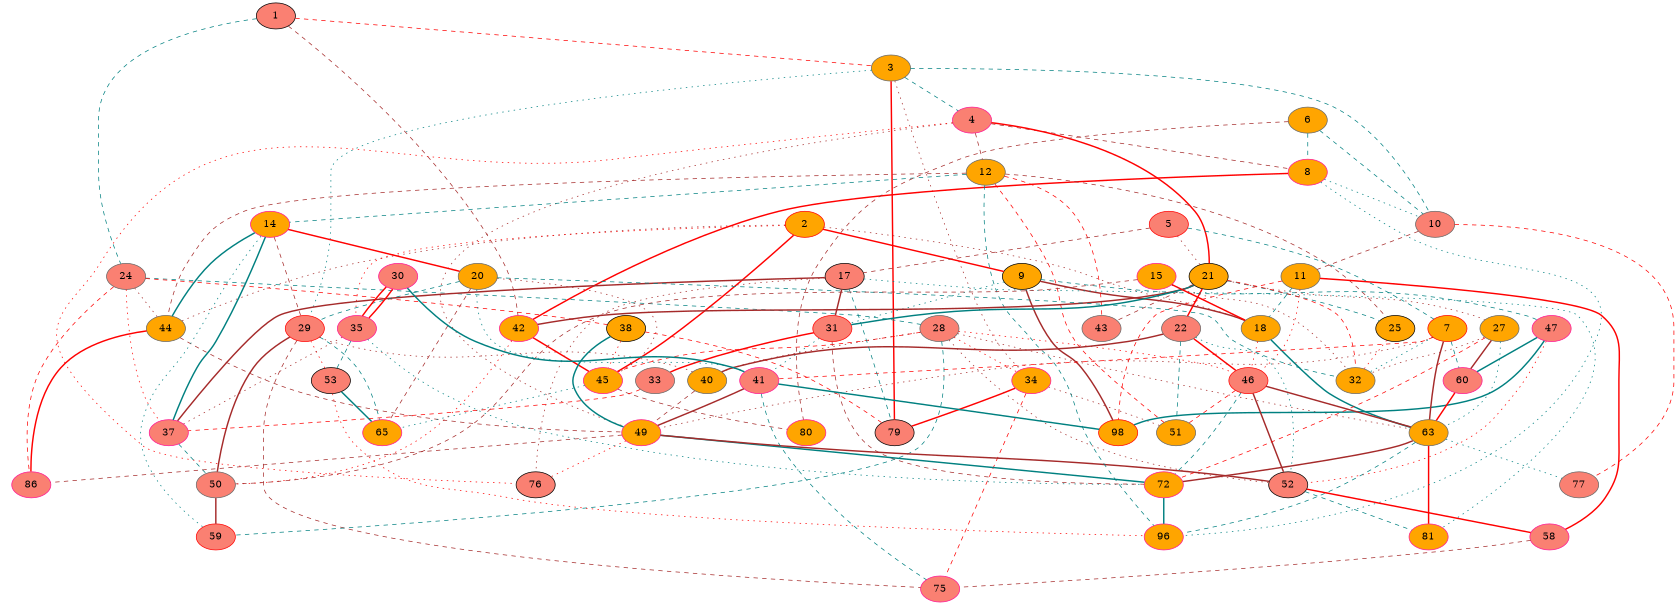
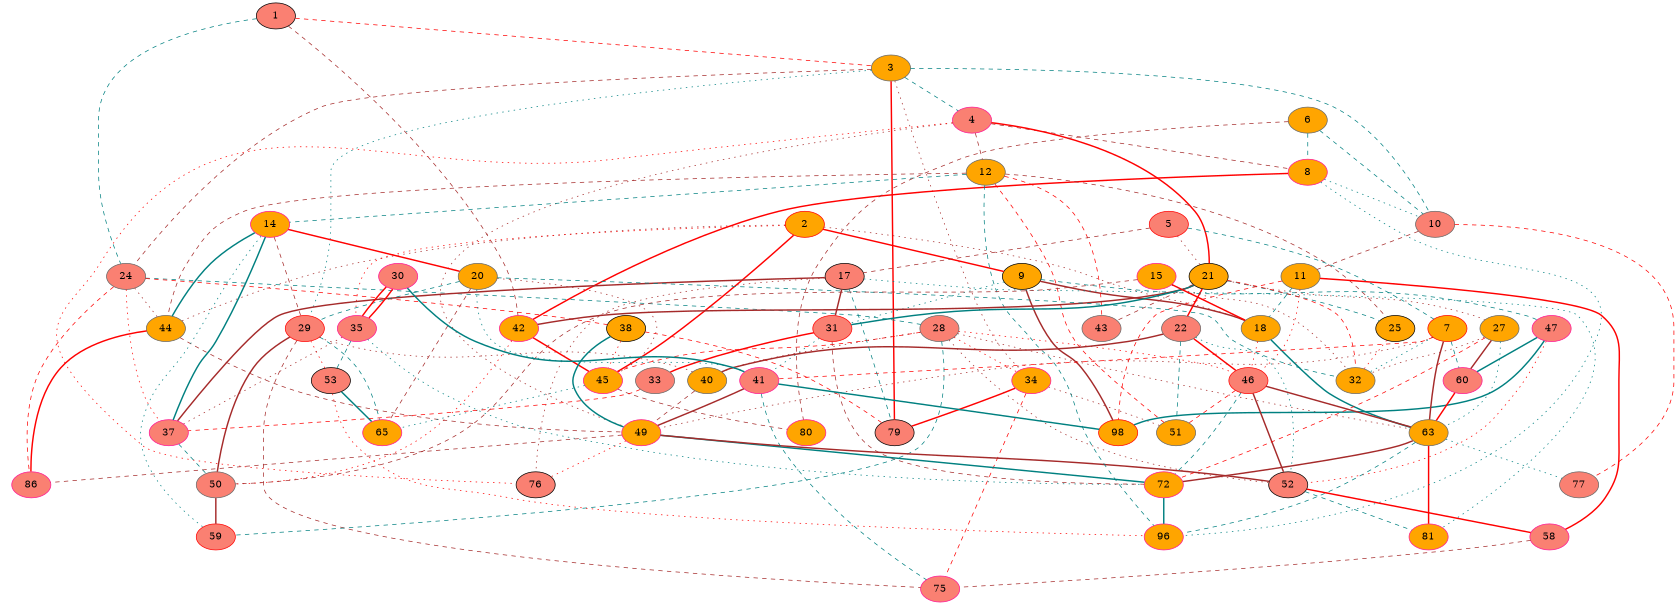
  graph {
    node [color=deeppink fillcolor=orange style=filled]
    edge [color=brown style=dashed]
    3 [color=gray40 super="+39"]
    24 [color=gray40 fillcolor=salmon]
    4 [fillcolor=salmon super="+19"]
    10 [color=gray40 fillcolor=salmon super="+23"]
    29 [color=red fillcolor=salmon super="+78"]
    34 [super="+56"]
    79 [color=black fillcolor=salmon]
    1 [color=black fillcolor=salmon]
    42 [super="+85"]
    44 [color=gray40 super="+62"]
    37 [fillcolor=salmon super="+82"]
    28 [color=gray40 fillcolor=salmon super="+87"]
    38 [color=black super="+66"]
    86 [fillcolor=salmon]
    45 [super="+91"]
    50 [color=gray40 fillcolor=salmon super="+92"]
    2 [color=red super="+16"]
    9 [color=black super="+13"]
    18 [color=gray40 super="+71"]
    35 [fillcolor=salmon super="+100"]
    31 [color=red fillcolor=salmon super="+99"]
    47 [fillcolor=salmon]
    98 [color=red]
    63 [color=gray40 super="+89"]
    46 [color=red fillcolor=salmon super="+48"]
    72 [super="+94"]
    53 [color=black fillcolor=salmon]
    49 [super="+84"]
    65 [super="+74"]
    80
    8 [super="+73"]
    12 [color=gray40 super="+61"]
    21 [color=black super="+54"]
    76 [color=black fillcolor=salmon]
    77 [color=gray40 fillcolor=salmon]
    11 [color=gray40 super="+83"]
    40 [color=gray40 super="+67"]
    75 [fillcolor=salmon]
    51 [color=gray40]
    96
    14 [super="+26"]
    25 [color=black]
    43 [color=gray40 fillcolor=salmon]
    32 [color=gray40 super="+36"]
    22 [color=gray40 fillcolor=salmon super="+95"]
    27 [color=gray40 super="+69"]
    52 [color=black fillcolor=salmon super="+97"]
    7 [color=red super="+90"]
    41 [fillcolor=salmon super="+68"]
    60 [fillcolor=salmon super="+93"]
    5 [color=red fillcolor=salmon]
    17 [color=black fillcolor=salmon super="+57"]
    81
    6 [color=gray40 super="+70"]
    33 [color=gray40 fillcolor=salmon]
    58 [fillcolor=salmon super="+88"]
    20 [color=gray40 super="+55"]
    59 [color=red fillcolor=salmon]
    15 [super="+64"]
    30 [fillcolor=salmon]
+   3 -- 24
    3 -- 4 [color=teal]
    3 -- 10 [color=teal]
    3 -- 29 [color=teal style=dotted]
    3 -- 34 [style=dotted]
    3 -- 79 [color=red style=bold]
    24 -- 44 [style=dotted]
    24 -- 37 [color=red style=dotted]
    24 -- 28 [color=teal]
    24 -- 38 [color=red]
    24 -- 86 [color=red]
    4 -- 49 [style=dotted]
    4 -- 8
    4 -- 12
    4 -- 21 [color=red style=bold]
    4 -- 76 [color=red style=dotted]
    10 -- 77 [color=red]
    10 -- 11
    29 -- 50 [style=bold]
    29 -- 53 [color=red style=dotted]
    29 -- 65 [color=teal]
    29 -- 40 [style=dotted]
    29 -- 75
    34 -- 79 [color=red style=bold]
    34 -- 75 [color=red]
    34 -- 51 [style=dotted]
    1 -- 3 [color=red]
    1 -- 24 [color=teal]
    1 -- 42
    42 -- 45 [color=red style=bold]
    42 -- 50 [color=red style=dotted]
    44 -- 86 [color=red style=bold]
    44 -- 49
    37 -- 50 [color=teal]
    28 -- 34 [color=red style=dotted]
    28 -- 45 [color=red]
    28 -- 63 [style=dotted]
    28 -- 46 [color=red style=dotted]
    28 -- 40 [style=dotted]
    28 -- 52 [style=dotted]
    28 -- 59 [color=teal]
    38 -- 79 [color=red]
    38 -- 45 [color=red style=dotted]
    38 -- 49 [color=teal style=bold]
    45 -- 65 [color=teal style=dotted]
    45 -- 80
    50 -- 59 [style=bold]
    2 -- 44 [style=dotted]
    2 -- 45 [color=red style=bold]
    2 -- 9 [color=red style=bold weight=2]
    2 -- 18 [style=dotted]
    2 -- 35 [color=red style=dotted]
    9 -- 18 [style=bold]
    9 -- 31 [color=teal style=dotted]
    9 -- 47 [color=teal]
    9 -- 98 [style=bold]
    18 -- 63 [color=teal style=bold]
    18 -- 46 [color=red style=dotted]
    35 -- 37 [style=dotted]
    35 -- 72 [color=teal style=dotted]
    35 -- 53 [color=teal]
    31 -- 72
    31 -- 41 [color=teal style=dotted]
    31 -- 33 [color=red style=bold]
    47 -- 98 [color=teal style=bold]
    47 -- 52 [color=red style=dotted]
    47 -- 60 [color=teal style=bold]
    63 -- 72 [style=bold]
    63 -- 77 [color=teal style=dotted]
    63 -- 96 [color=teal]
    63 -- 81 [color=red style=bold]
    46 -- 63 [style=bold]
    46 -- 72 [color=teal]
    46 -- 51 [color=red]
    46 -- 52 [style=bold]
    72 -- 96 [color=teal style=bold]
    53 -- 65 [color=teal style=bold]
    53 -- 96 [color=red style=dotted]
    49 -- 86
    49 -- 72 [color=teal style=bold]
    49 -- 76 [color=red style=dotted]
    49 -- 52 [style=bold]
    8 -- 10 [color=teal style=dotted]
    8 -- 42 [color=red style=bold]
    8 -- 96 [color=teal style=dotted]
    12 -- 44
    12 -- 51 [color=red]
    12 -- 96 [color=teal]
    12 -- 14 [color=teal]
    12 -- 25
    12 -- 43 [color=red]
    21 -- 42 [style=bold]
    21 -- 31 [color=teal style=bold weight=2]
    21 -- 25 [color=teal]
    21 -- 43
    21 -- 32 [color=red]
    21 -- 22 [color=red style=bold]
    21 -- 27 [style=dotted]
    11 -- 18 [color=teal]
    11 -- 98 [color=red]
    11 -- 46 [color=red style=dotted]
    11 -- 58 [color=red style=bold weight=2]
    40 -- 49
    14 -- 29
    14 -- 44 [color=teal style=bold]
    14 -- 37 [color=teal style=bold]
    14 -- 20 [color=red style=bold]
    14 -- 59 [color=teal style=dotted]
    25 -- 32 [color=red style=dotted]
    22 -- 46 [color=red style=bold]
    22 -- 40 [style=bold]
    22 -- 51 [color=teal]
    22 -- 52 [color=teal style=dotted]
    27 -- 63 [color=teal style=dotted]
    27 -- 72 [color=red]
    27 -- 32 [style=dotted]
    27 -- 60 [style=bold]
    52 -- 81 [color=teal]
    52 -- 58 [color=red style=bold]
    7 -- 63 [style=bold]
    7 -- 49 [style=dotted]
    7 -- 32 [color=teal style=dotted]
    7 -- 41 [color=red]
    7 -- 60 [color=teal]
    41 -- 98 [color=teal style=bold]
    41 -- 49 [style=bold]
    41 -- 75 [color=teal]
    60 -- 63 [color=red style=bold]
    5 -- 21 [style=dotted]
    5 -- 7 [color=teal]
    5 -- 17
    17 -- 79 [color=teal]
    17 -- 37 [style=bold]
    17 -- 31 [style=bold]
    17 -- 76 [style=dotted]
    17 -- 81 [color=teal style=dotted]
    6 -- 10 [color=teal weight=2]
    6 -- 80 [weight=2]
    6 -- 8 [color=teal]
    33 -- 37 [color=red]
    58 -- 75
    20 -- 29 [color=teal]
    20 -- 45 [style=dotted]
    20 -- 65
    20 -- 32 [color=teal]
    20 -- 41 [color=teal style=dotted]
    15 -- 50
    15 -- 18 [color=red style=bold]
    15 -- 32 [style=dotted]
    30 -- 35 [color=red style=bold]
    30 -- 35 [color=red style=bold]
    30 -- 41 [color=teal style=bold]
  }
